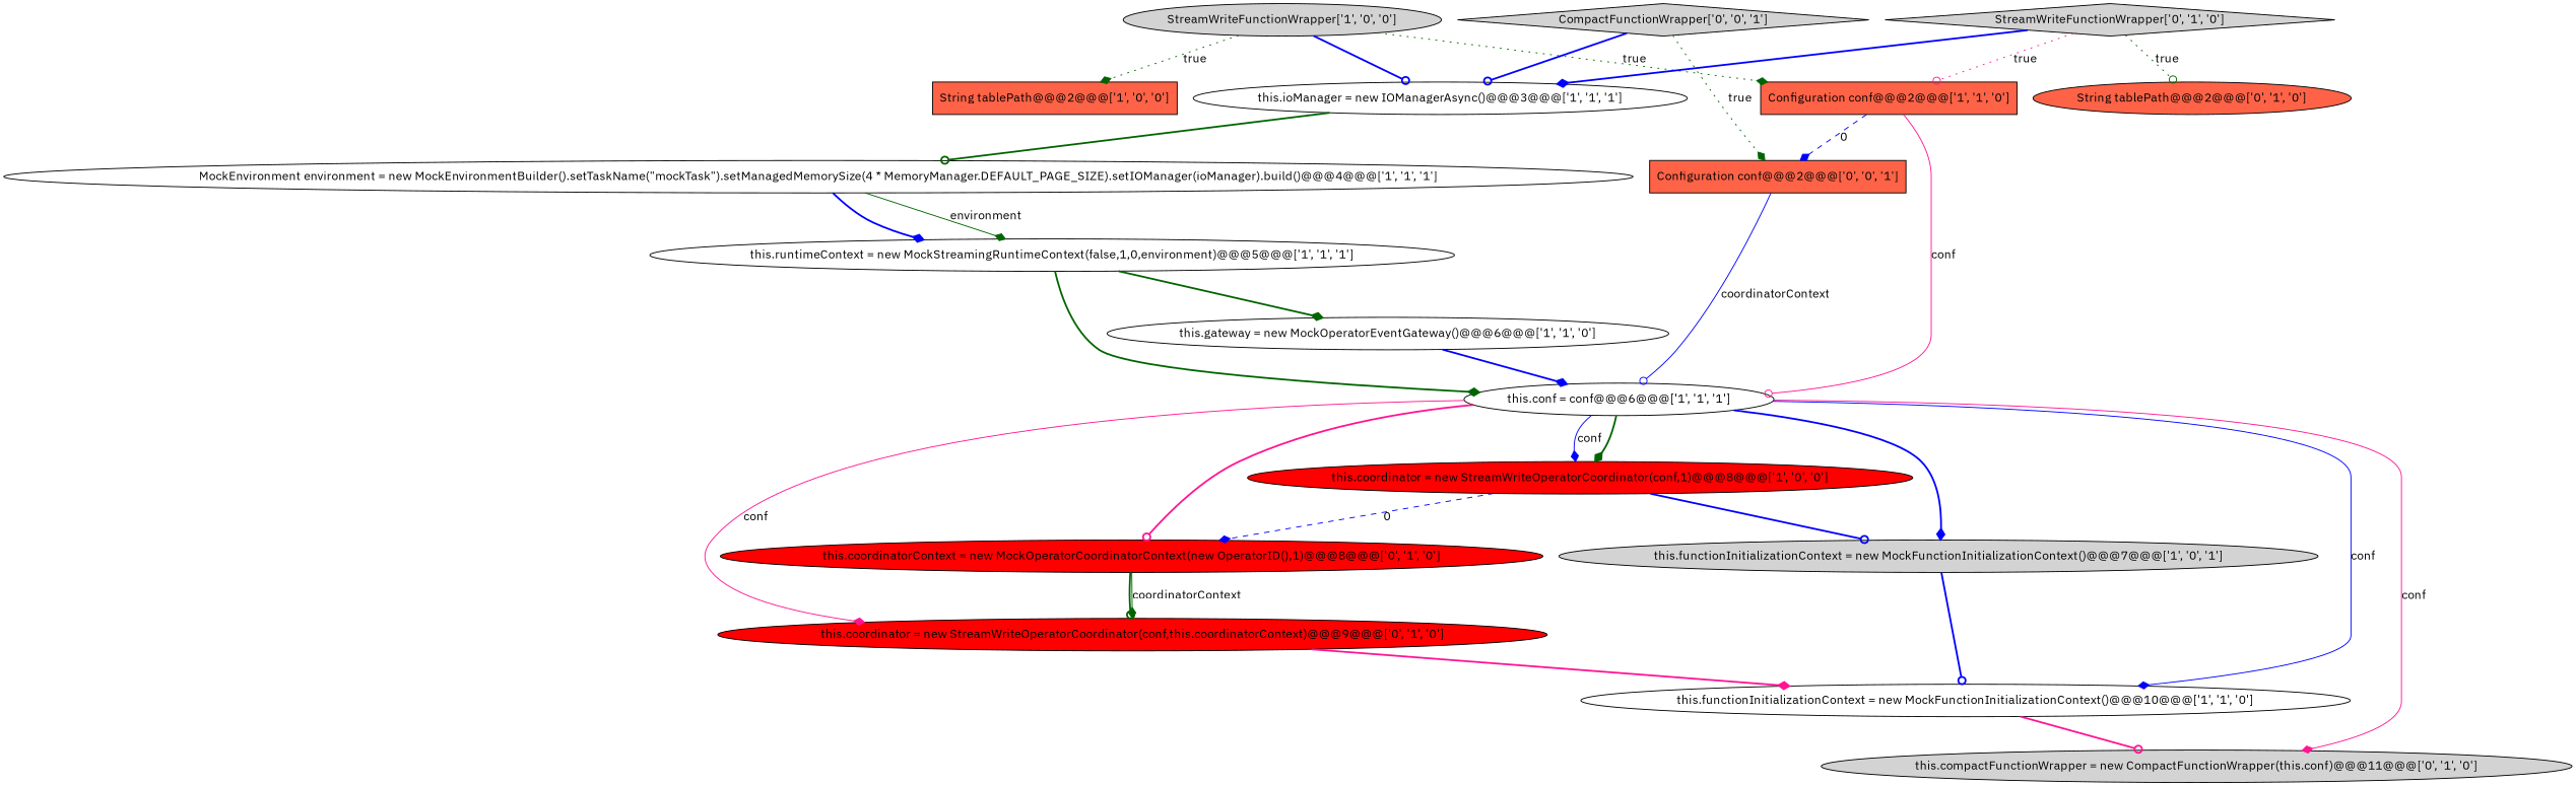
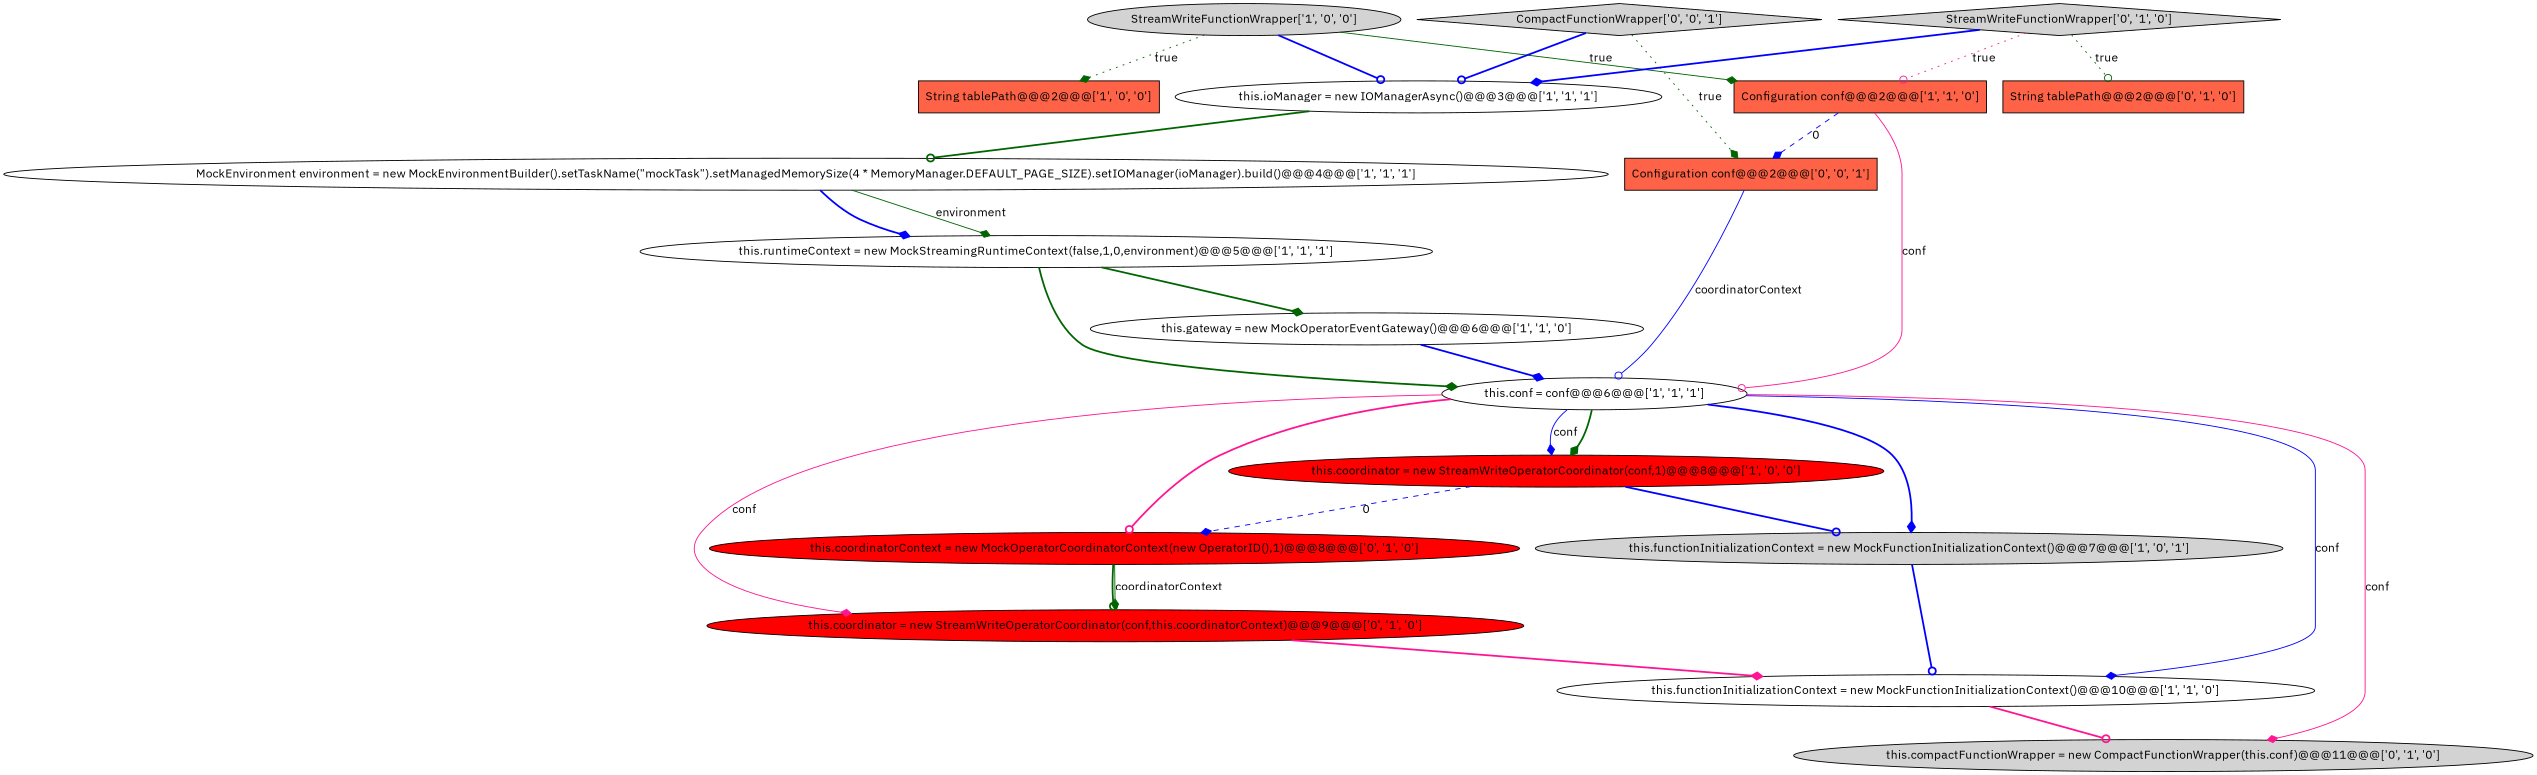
  digraph {
    fontname="IBM Plex Sans"
    node [fillcolor=white fontname="IBM Plex Sans" shape=ellipse style=filled]
    edge [arrowhead=diamond color=blue fontname="IBM Plex Sans" style=bold]
    n1 [fillcolor=red label="this.coordinator = new StreamWriteOperatorCoordinator(conf,1)@@@8@@@['1', '0', '0']"]
    n2 [fillcolor=lightgray label="this.functionInitializationContext = new MockFunctionInitializationContext()@@@7@@@['1', '0', '1']"]
    n3 [fillcolor=red label="this.coordinatorContext = new MockOperatorCoordinatorContext(new OperatorID(),1)@@@8@@@['0', '1', '0']"]
    n4 [label="this.functionInitializationContext = new MockFunctionInitializationContext()@@@10@@@['1', '1', '0']"]
    n5 [fillcolor=red label="this.coordinator = new StreamWriteOperatorCoordinator(conf,this.coordinatorContext)@@@9@@@['0', '1', '0']"]
    n6 [fillcolor=tomato label="Configuration conf@@@2@@@['1', '1', '0']" shape=box]
    n7 [fillcolor=tomato label="Configuration conf@@@2@@@['0', '0', '1']" shape=box]
    n8 [label="this.conf = conf@@@6@@@['1', '1', '1']"]
    n9 [fillcolor=lightgray label="this.compactFunctionWrapper = new CompactFunctionWrapper(this.conf)@@@11@@@['0', '1', '0']"]
    n10 [fillcolor=lightgray label="StreamWriteFunctionWrapper['1', '0', '0']"]
    n11 [fillcolor=tomato label="String tablePath@@@2@@@['1', '0', '0']" shape=box]
    n12 [label="this.ioManager = new IOManagerAsync()@@@3@@@['1', '1', '1']"]
    n13 [label="MockEnvironment environment = new MockEnvironmentBuilder().setTaskName(\"mockTask\").setManagedMemorySize(4 * MemoryManager.DEFAULT_PAGE_SIZE).setIOManager(ioManager).build()@@@4@@@['1', '1', '1']"]
-   n14 [fillcolor=tomato label="String tablePath@@@2@@@['0', '1', '0']"]
+   n14 [fillcolor=tomato label="String tablePath@@@2@@@['0', '1', '0']" shape=box]
    n15 [label="this.runtimeContext = new MockStreamingRuntimeContext(false,1,0,environment)@@@5@@@['1', '1', '1']"]
    n16 [label="this.gateway = new MockOperatorEventGateway()@@@6@@@['1', '1', '0']"]
    n17 [fillcolor=lightgray label="CompactFunctionWrapper['0', '0', '1']" shape=diamond]
    n18 [fillcolor=lightgray label="StreamWriteFunctionWrapper['0', '1', '0']" shape=diamond]
    n1 -> n2 [arrowhead=odot]
    n1 -> n3 [label=0 style=dashed]
    n2 -> n4 [arrowhead=odot]
    n3 -> n5 [color=darkgreen label=coordinatorContext style=solid]
    n3 -> n5 [arrowhead=odot color=darkgreen]
    n4 -> n9 [arrowhead=odot color=deeppink]
    n5 -> n4 [color=deeppink]
    n6 -> n7 [label=0 style=dashed]
    n6 -> n8 [arrowhead=odot color=deeppink label=conf style=solid]
    n7 -> n8 [arrowhead=odot label=coordinatorContext style=solid]
    n8 -> n1 [color=darkgreen]
    n8 -> n1 [label=conf style=solid]
    n8 -> n2
    n8 -> n3 [arrowhead=odot color=deeppink]
    n8 -> n4 [label=conf style=solid]
    n8 -> n5 [color=deeppink label=conf style=solid]
    n8 -> n9 [color=deeppink label=conf style=solid]
-   n10 -> n6 [color=darkgreen label=true style=dotted]
+   n10 -> n6 [color=darkgreen label=true style=solid]
    n10 -> n11 [color=darkgreen label=true style=dotted]
    n10 -> n12 [arrowhead=odot]
    n12 -> n13 [arrowhead=odot color=darkgreen]
    n13 -> n15
    n13 -> n15 [color=darkgreen label=environment style=solid]
    n15 -> n8 [color=darkgreen]
    n15 -> n16 [color=darkgreen]
    n16 -> n8
    n17 -> n7 [color=darkgreen label=true style=dotted]
    n17 -> n12 [arrowhead=odot]
    n18 -> n6 [arrowhead=odot color=deeppink label=true style=dotted]
    n18 -> n12
    n18 -> n14 [arrowhead=odot color=darkgreen label=true style=dotted]
  }
